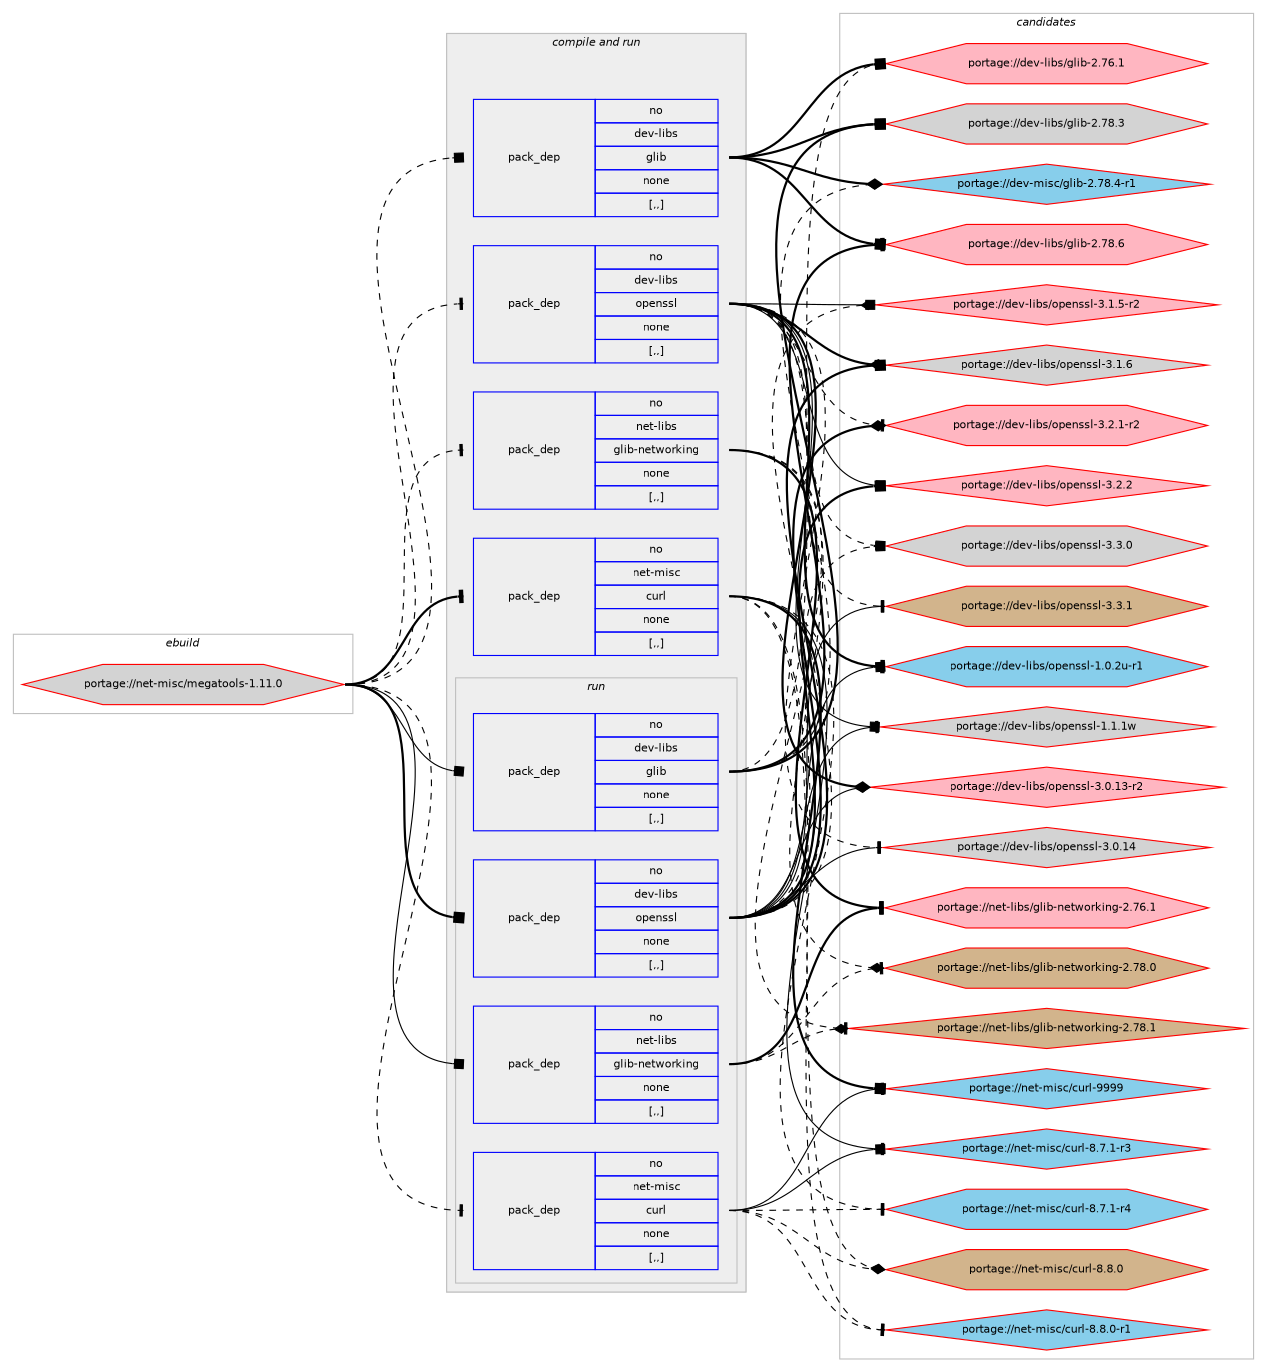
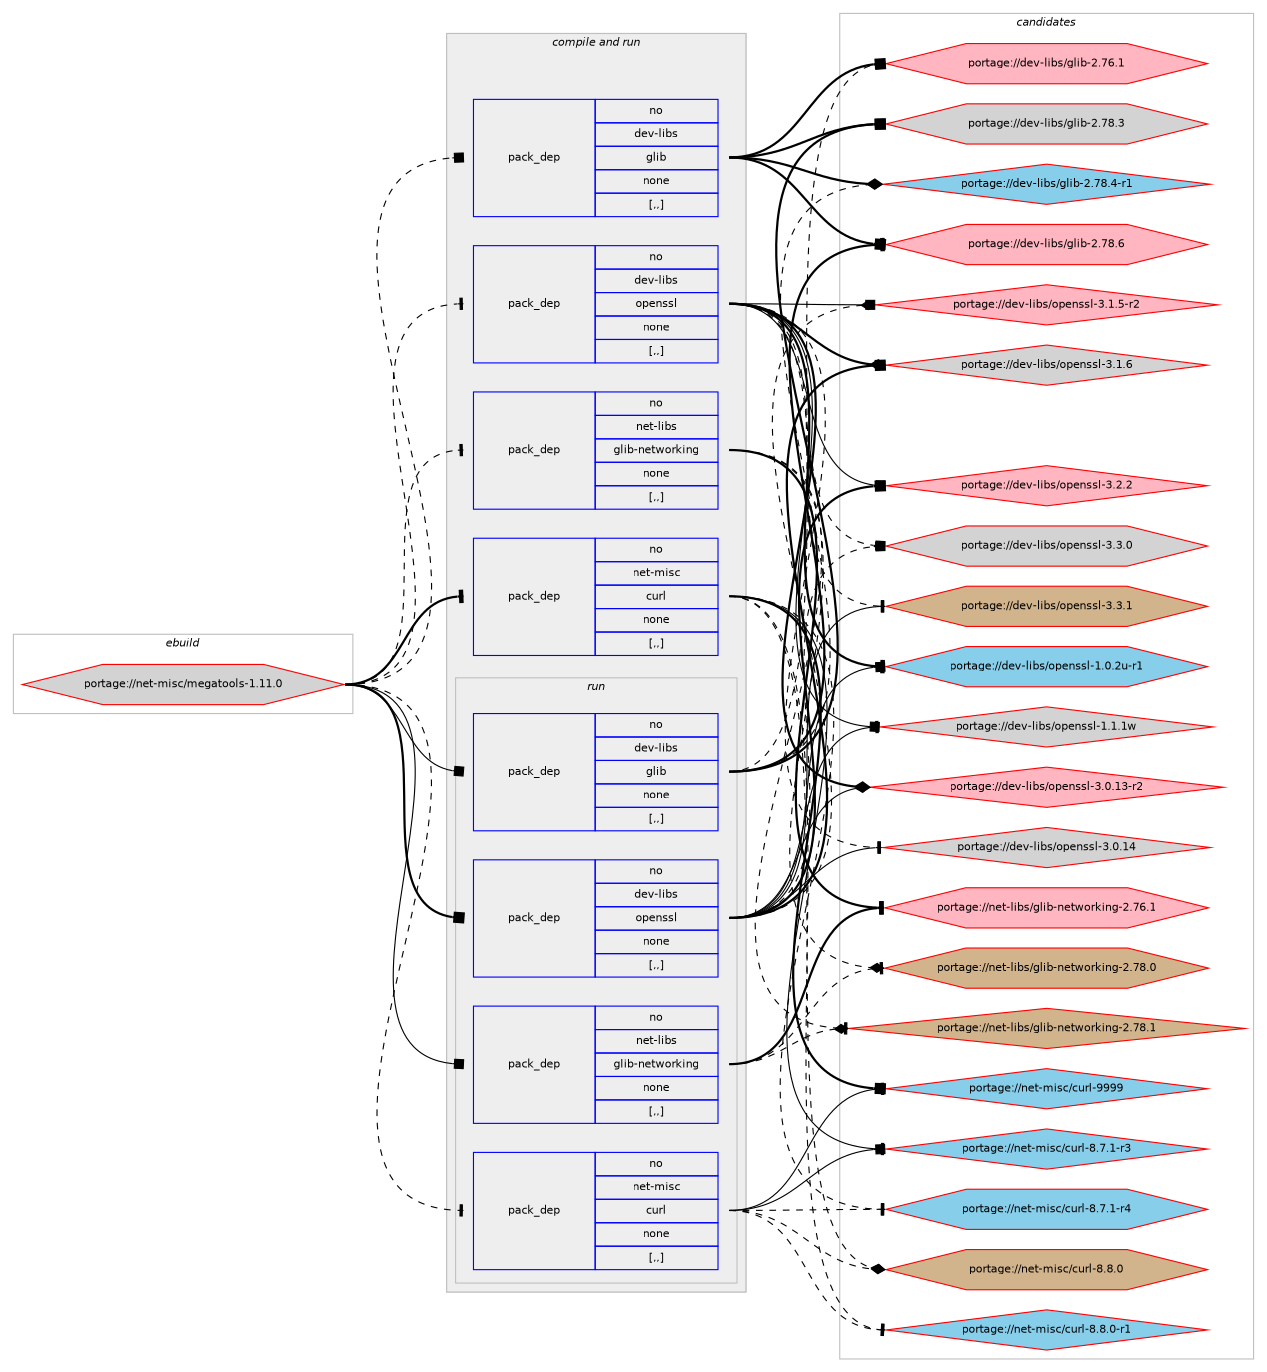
  digraph {
    compound=true
    concentrate=true
    fontname=Helvetica
    fontsize=10
    newrank=true
    rankdir=LR
    ranksep=1.5
    node [color=red fontname=Helvetica fontsize=10 shape=hexagon style=filled]
    edge [arrowhead=tee headport=w style=dashed tailport=e weight=100]
    n1 [fillcolor=lightgrey label="portage://net-misc/megatools-1.11.0" width=4]
    n2 [color=blue label=<<TABLE BORDER="0" CELLBORDER="1" CELLSPACING="0" CELLPADDING="4" WIDTH="220"><TR><TD ROWSPAN="6" CELLPADDING="30">pack_dep</TD></TR><TR><TD WIDTH="110">no</TD></TR><TR><TD>dev-libs</TD></TR><TR><TD>glib</TD></TR><TR><TD>none</TD></TR><TR><TD>[,,]</TD></TR></TABLE>> shape=none style=""]
    n3 [color=blue label=<<TABLE BORDER="0" CELLBORDER="1" CELLSPACING="0" CELLPADDING="4" WIDTH="220"><TR><TD ROWSPAN="6" CELLPADDING="30">pack_dep</TD></TR><TR><TD WIDTH="110">no</TD></TR><TR><TD>dev-libs</TD></TR><TR><TD>openssl</TD></TR><TR><TD>none</TD></TR><TR><TD>[,,]</TD></TR></TABLE>> shape=none style=""]
    n4 [color=blue label=<<TABLE BORDER="0" CELLBORDER="1" CELLSPACING="0" CELLPADDING="4" WIDTH="220"><TR><TD ROWSPAN="6" CELLPADDING="30">pack_dep</TD></TR><TR><TD WIDTH="110">no</TD></TR><TR><TD>net-libs</TD></TR><TR><TD>glib-networking</TD></TR><TR><TD>none</TD></TR><TR><TD>[,,]</TD></TR></TABLE>> shape=none style=""]
    n5 [color=blue label=<<TABLE BORDER="0" CELLBORDER="1" CELLSPACING="0" CELLPADDING="4" WIDTH="220"><TR><TD ROWSPAN="6" CELLPADDING="30">pack_dep</TD></TR><TR><TD WIDTH="110">no</TD></TR><TR><TD>net-misc</TD></TR><TR><TD>curl</TD></TR><TR><TD>none</TD></TR><TR><TD>[,,]</TD></TR></TABLE>> shape=none style=""]
    n6 [color=blue label=<<TABLE BORDER="0" CELLBORDER="1" CELLSPACING="0" CELLPADDING="4" WIDTH="220"><TR><TD ROWSPAN="6" CELLPADDING="30">pack_dep</TD></TR><TR><TD WIDTH="110">no</TD></TR><TR><TD>dev-libs</TD></TR><TR><TD>glib</TD></TR><TR><TD>none</TD></TR><TR><TD>[,,]</TD></TR></TABLE>> shape=none style=""]
    n7 [color=blue label=<<TABLE BORDER="0" CELLBORDER="1" CELLSPACING="0" CELLPADDING="4" WIDTH="220"><TR><TD ROWSPAN="6" CELLPADDING="30">pack_dep</TD></TR><TR><TD WIDTH="110">no</TD></TR><TR><TD>dev-libs</TD></TR><TR><TD>openssl</TD></TR><TR><TD>none</TD></TR><TR><TD>[,,]</TD></TR></TABLE>> shape=none style=""]
    n8 [color=blue label=<<TABLE BORDER="0" CELLBORDER="1" CELLSPACING="0" CELLPADDING="4" WIDTH="220"><TR><TD ROWSPAN="6" CELLPADDING="30">pack_dep</TD></TR><TR><TD WIDTH="110">no</TD></TR><TR><TD>net-libs</TD></TR><TR><TD>glib-networking</TD></TR><TR><TD>none</TD></TR><TR><TD>[,,]</TD></TR></TABLE>> shape=none style=""]
    n9 [color=blue label=<<TABLE BORDER="0" CELLBORDER="1" CELLSPACING="0" CELLPADDING="4" WIDTH="220"><TR><TD ROWSPAN="6" CELLPADDING="30">pack_dep</TD></TR><TR><TD WIDTH="110">no</TD></TR><TR><TD>net-misc</TD></TR><TR><TD>curl</TD></TR><TR><TD>none</TD></TR><TR><TD>[,,]</TD></TR></TABLE>> shape=none style=""]
    n10 [fillcolor=lightpink label="portage://dev-libs/glib-2.76.1" width=4]
    n11 [fillcolor=lightgrey label="portage://dev-libs/glib-2.78.3" width=4]
-   n12 [fillcolor=skyblue label="portage://dev-misc/glib-2.78.4-r1" shape=diamond width=4]
+   n12 [fillcolor=skyblue label="portage://dev-libs/glib-2.78.4-r1" shape=diamond width=4]
    n13 [fillcolor=lightpink label="portage://dev-libs/glib-2.78.6" width=4]
    n14 [fillcolor=skyblue label="portage://dev-libs/openssl-1.0.2u-r1" width=4]
    n15 [fillcolor=lightgrey label="portage://dev-libs/openssl-1.1.1w" shape=diamond width=4]
    n16 [fillcolor=lightpink label="portage://dev-libs/openssl-3.0.13-r2" shape=diamond width=4]
    n17 [fillcolor=lightgrey label="portage://dev-libs/openssl-3.0.14" shape=diamond width=4]
    n18 [fillcolor=lightpink label="portage://dev-libs/openssl-3.1.5-r2" shape=diamond width=4]
    n19 [fillcolor=lightgrey label="portage://dev-libs/openssl-3.1.6" shape=diamond width=4]
-   n20 [fillcolor=lightpink label="portage://dev-libs/openssl-3.2.1-r2" width=4]
    n21 [fillcolor=lightpink label="portage://dev-libs/openssl-3.2.2" shape=diamond width=4]
    n22 [fillcolor=lightgrey label="portage://dev-libs/openssl-3.3.0" width=4]
    n23 [fillcolor=tan label="portage://dev-libs/openssl-3.3.1" width=4]
    n24 [fillcolor=lightpink label="portage://net-libs/glib-networking-2.76.1" width=4]
    n25 [fillcolor=tan label="portage://net-libs/glib-networking-2.78.0" width=4]
    n26 [fillcolor=tan label="portage://net-libs/glib-networking-2.78.1" shape=diamond width=4]
    n27 [fillcolor=skyblue label="portage://net-misc/curl-8.7.1-r3" shape=diamond width=4]
    n28 [fillcolor=skyblue label="portage://net-misc/curl-8.7.1-r4" width=4]
    n29 [fillcolor=tan label="portage://net-misc/curl-8.8.0" width=4]
    n30 [fillcolor=skyblue label="portage://net-misc/curl-8.8.0-r1" shape=diamond width=4]
    n31 [fillcolor=skyblue label="portage://net-misc/curl-9999" shape=diamond width=4]
    subgraph cluster_1 {
      color=gray
      label=<<i>dependencies</i>>
      subgraph cluster_2 {
        color=gray
        fillcolor="#eeeeee"
        label=<<i>compile</i>>
        style=filled
        subgraph sub_3 {
          color=gray
          fillcolor="#eeeeee"
          label=<<i>compile</i>>
          style=filled
          n2
        }
        subgraph sub_4 {
          color=gray
          fillcolor="#eeeeee"
          label=<<i>compile</i>>
          style=filled
          n3
        }
        subgraph sub_5 {
          color=gray
          fillcolor="#eeeeee"
          label=<<i>compile</i>>
          style=filled
          n4
        }
        subgraph sub_6 {
          color=gray
          fillcolor="#eeeeee"
          label=<<i>compile</i>>
          style=filled
          n5
        }
      }
      subgraph cluster_7 {
        color=gray
        fillcolor="#eeeeee"
        label=<<i>compile and run</i>>
        style=filled
      }
      subgraph cluster_8 {
        color=gray
        fillcolor="#eeeeee"
        label=<<i>run</i>>
        style=filled
        subgraph sub_9 {
          color=gray
          fillcolor="#eeeeee"
          label=<<i>run</i>>
          style=filled
          n6
        }
        subgraph sub_10 {
          color=gray
          fillcolor="#eeeeee"
          label=<<i>run</i>>
          style=filled
          n7
        }
        subgraph sub_11 {
          color=gray
          fillcolor="#eeeeee"
          label=<<i>run</i>>
          style=filled
          n8
        }
        subgraph sub_12 {
          color=gray
          fillcolor="#eeeeee"
          label=<<i>run</i>>
          style=filled
          n9
        }
      }
    }
    subgraph cluster_13 {
      color=gray
      label=<<i>ebuild</i>>
      rank=same
      n1
    }
    subgraph cluster_14 {
      color=gray
      label=<<i>candidates</i>>
      rank=same
      subgraph sub_15 {
        color=black
        label=<<i>candidates</i>>
        nodesep=1
        rank=same
        n10
        n11
        n12
        n13
      }
      subgraph sub_16 {
        color=black
        label=<<i>candidates</i>>
        nodesep=1
        rank=same
        n14
        n15
        n16
        n17
        n18
        n19
-       n20
        n21
        n22
        n23
      }
      subgraph sub_17 {
        color=black
        label=<<i>candidates</i>>
        nodesep=1
        rank=same
        n24
        n25
        n26
      }
      subgraph sub_18 {
        color=black
        label=<<i>candidates</i>>
        nodesep=1
        rank=same
        n27
        n28
        n29
        n30
        n31
      }
      subgraph sub_19 {
        color=black
        label=<<i>candidates</i>>
        nodesep=1
        rank=same
        n10
        n11
        n12
        n13
      }
      subgraph sub_20 {
        color=black
        label=<<i>candidates</i>>
        nodesep=1
        rank=same
        n14
        n15
        n16
        n17
        n18
        n19
-       n20
        n21
        n22
        n23
      }
      subgraph sub_21 {
        color=black
        label=<<i>candidates</i>>
        nodesep=1
        rank=same
        n24
        n25
        n26
      }
      subgraph sub_22 {
        color=black
        label=<<i>candidates</i>>
        nodesep=1
        rank=same
        n27
        n28
        n29
        n30
        n31
      }
    }
    n1 -> n2 [arrowhead=box weight=20]
    n1 -> n3 [weight=20]
    n1 -> n4 [weight=20]
    n1 -> n5 [style=bold weight=20]
    n1 -> n6 [arrowhead=box style=solid weight=20]
    n1 -> n7 [arrowhead=box style=bold weight=20]
    n1 -> n8 [arrowhead=box style=solid weight=20]
    n1 -> n9 [weight=20]
    n2 -> n10 [arrowhead=box style=bold]
    n2 -> n11 [arrowhead=box style=bold]
    n2 -> n12 [arrowhead=diamond style=bold]
    n2 -> n13 [arrowhead=box style=bold]
    n3 -> n14 [style=bold]
    n3 -> n15 [arrowhead=box style=solid]
    n3 -> n16 [arrowhead=diamond style=bold]
    n3 -> n17
    n3 -> n18 [arrowhead=box style=solid]
    n3 -> n19 [arrowhead=diamond style=bold]
-   n3 -> n20
    n3 -> n21 [arrowhead=box style=solid]
    n3 -> n22 [arrowhead=box]
    n3 -> n23
    n4 -> n24 [style=bold]
    n4 -> n25 [arrowhead=diamond]
    n4 -> n26
    n5 -> n27 [style=solid]
    n5 -> n28
    n5 -> n29 [arrowhead=diamond]
    n5 -> n30
    n5 -> n31 [arrowhead=box style=bold]
    n6 -> n10 [arrowhead=box]
    n6 -> n11 [arrowhead=box style=bold]
    n6 -> n12 [arrowhead=diamond]
    n6 -> n13 [style=bold]
    n7 -> n14 [arrowhead=box style=solid]
    n7 -> n15 [style=solid]
    n7 -> n16 [arrowhead=diamond style=solid]
    n7 -> n17 [style=solid]
    n7 -> n18 [arrowhead=diamond]
    n7 -> n19 [arrowhead=box style=bold]
-   n7 -> n20 [arrowhead=diamond style=bold]
    n7 -> n21 [arrowhead=box style=bold]
    n7 -> n22 [arrowhead=box]
    n7 -> n23 [style=solid]
    n8 -> n24 [style=bold]
    n8 -> n25
    n8 -> n26 [arrowhead=diamond]
    n9 -> n27 [arrowhead=box style=solid]
    n9 -> n28
    n9 -> n29 [arrowhead=diamond]
    n9 -> n30
    n9 -> n31 [style=solid]
  }
